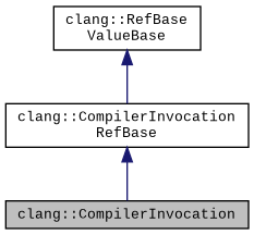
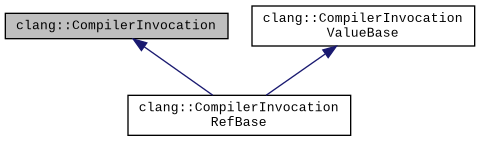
  digraph {
    fontname="Liberation Mono"
    node [color=black fontname="Liberation Mono" fontsize=10 shape=record]
    edge [color=midnightblue dir=back fontname="Liberation Mono" fontsize=10 labelfontname=Helvetica labelfontsize=10 style=solid]
    n1 [fillcolor=grey75 fontcolor=black height=0.2 label="clang::CompilerInvocation" style=filled width=0.4]
    n2 [height=0.2 label="clang::CompilerInvocation\lRefBase" width=0.4]
-   n3 [height=0.2 label="clang::RefBase\lValueBase" width=0.4]
-   n2 -> n1
+   n3 [height=0.2 label="clang::CompilerInvocation\lValueBase" width=0.4]
+   n1 -> n2
    n3 -> n2
  }
